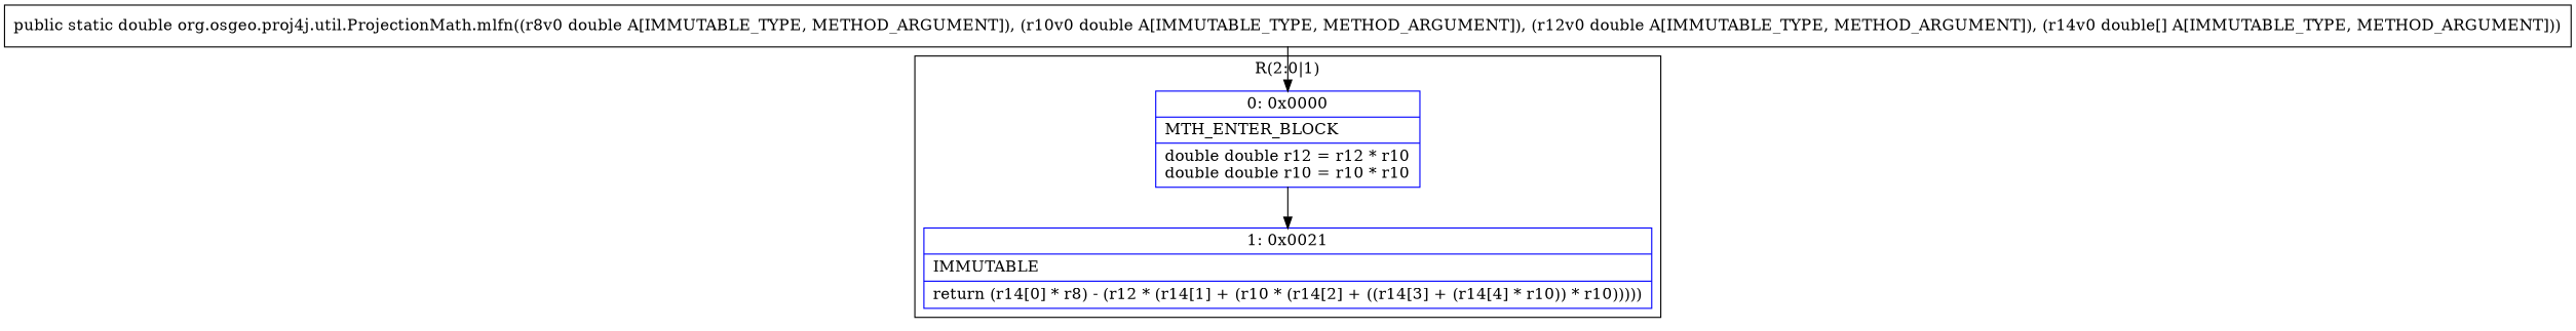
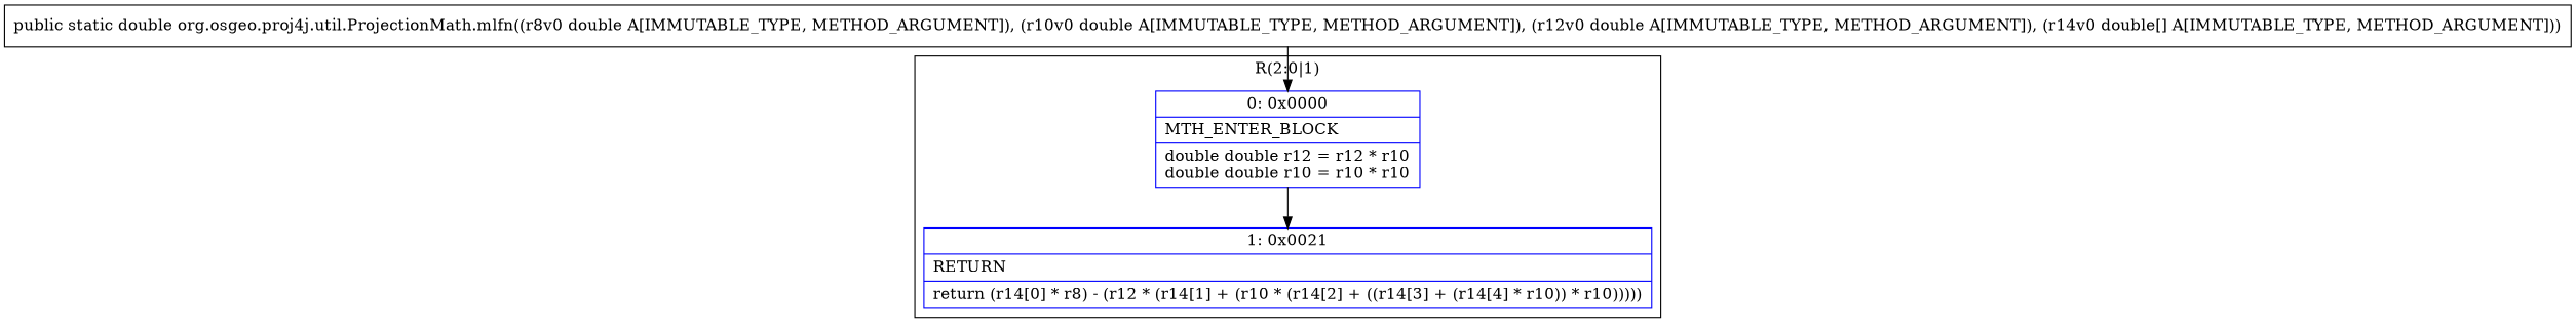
  digraph {
    node [color=blue shape=record]
    n1 [label="{0\:\ 0x0000|MTH_ENTER_BLOCK\l|double double r12 = r12 * r10\ldouble double r10 = r10 * r10\l}"]
-   n2 [label="{1\:\ 0x0021|IMMUTABLE\l|return (r14[0] * r8) \- (r12 * (r14[1] + (r10 * (r14[2] + ((r14[3] + (r14[4] * r10)) * r10)))))\l}"]
+   n2 [label="{1\:\ 0x0021|RETURN\l|return (r14[0] * r8) \- (r12 * (r14[1] + (r10 * (r14[2] + ((r14[3] + (r14[4] * r10)) * r10)))))\l}"]
    n3 [label="{public static double org.osgeo.proj4j.util.ProjectionMath.mlfn((r8v0 double A[IMMUTABLE_TYPE, METHOD_ARGUMENT]), (r10v0 double A[IMMUTABLE_TYPE, METHOD_ARGUMENT]), (r12v0 double A[IMMUTABLE_TYPE, METHOD_ARGUMENT]), (r14v0 double[] A[IMMUTABLE_TYPE, METHOD_ARGUMENT])) }" color=""]
    subgraph cluster_1 {
      label="R(2:0|1)"
      n1
      n2
    }
    n1 -> n2
    n3 -> n1
  }
